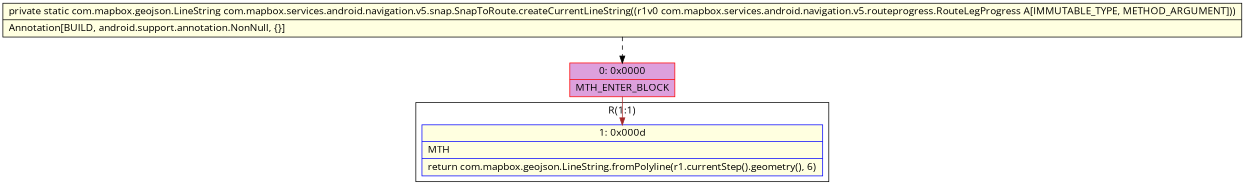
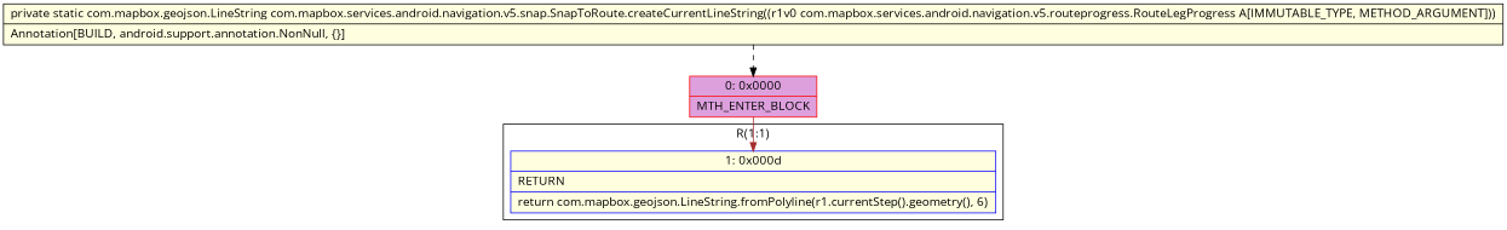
  digraph {
    fontname="Open Sans"
    node [shape=record style=filled fillcolor=lightyellow fontname="Open Sans"]
    edge [fontname="Open Sans"]
-   n1 [color=blue label="{1\:\ 0x000d|MTH\l|return com.mapbox.geojson.LineString.fromPolyline(r1.currentStep().geometry(), 6)\l}"]
+   n1 [color=blue label="{1\:\ 0x000d|RETURN\l|return com.mapbox.geojson.LineString.fromPolyline(r1.currentStep().geometry(), 6)\l}"]
    n2 [color=red label="{0\:\ 0x0000|MTH_ENTER_BLOCK\l}" fillcolor=plum]
    n3 [label="{private static com.mapbox.geojson.LineString com.mapbox.services.android.navigation.v5.snap.SnapToRoute.createCurrentLineString((r1v0 com.mapbox.services.android.navigation.v5.routeprogress.RouteLegProgress A[IMMUTABLE_TYPE, METHOD_ARGUMENT]))  | Annotation[BUILD, android.support.annotation.NonNull, \{\}]\l}"]
    subgraph cluster_1 {
      label="R(1:1)"
      n1
    }
    n2 -> n1 [color=brown style=solid]
    n3 -> n2 [color=black style=dashed]
  }
